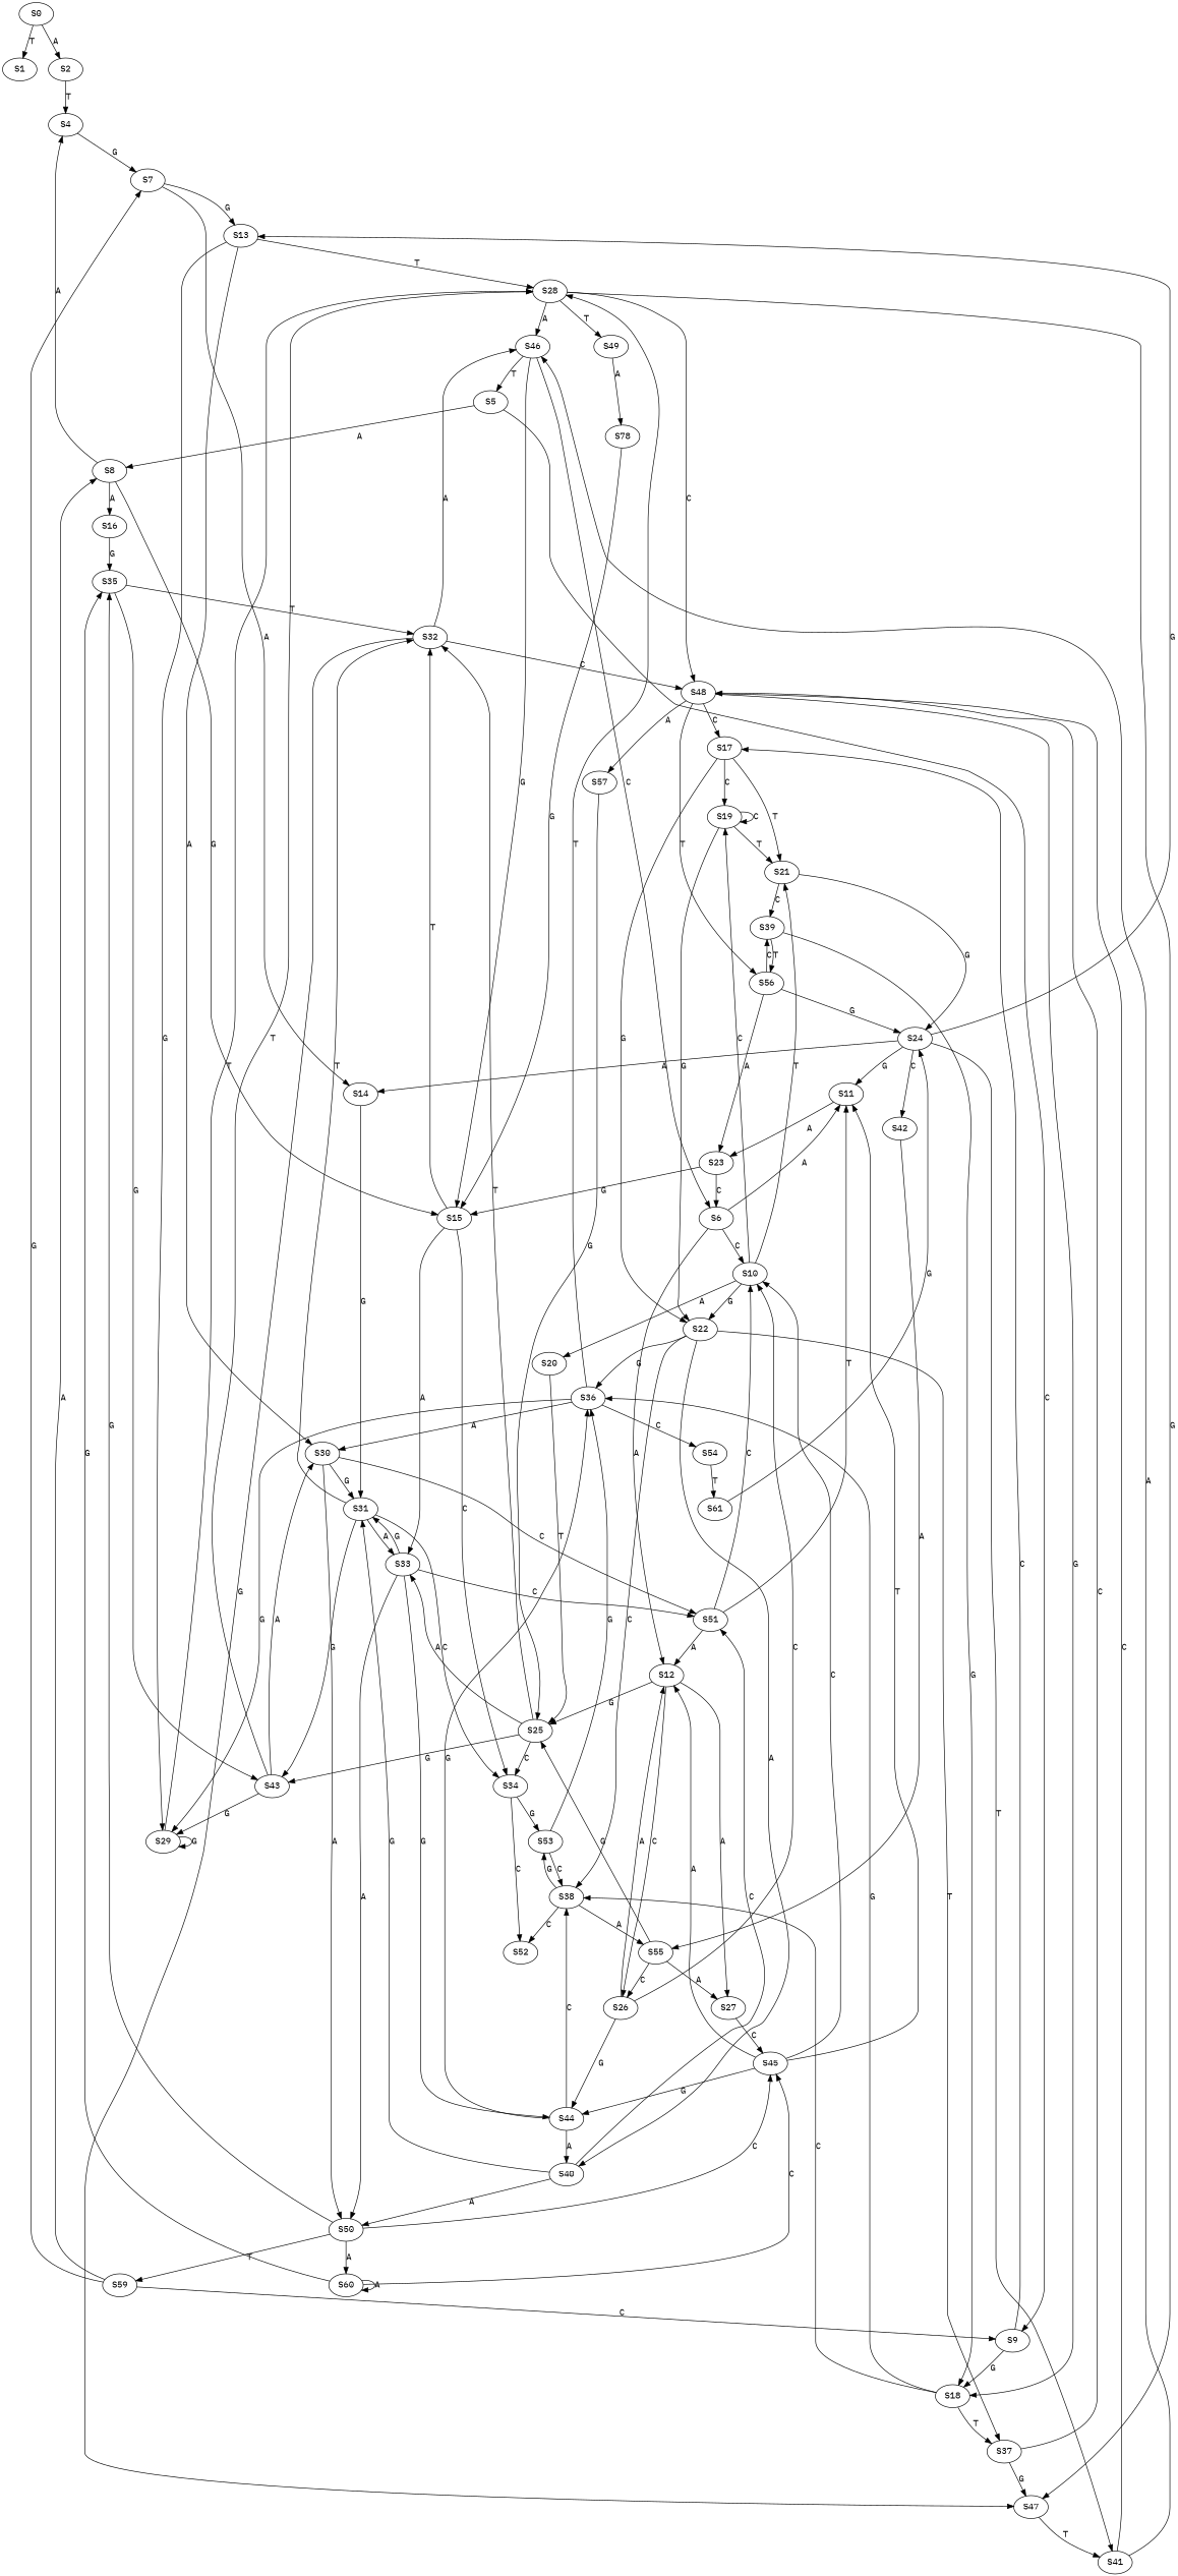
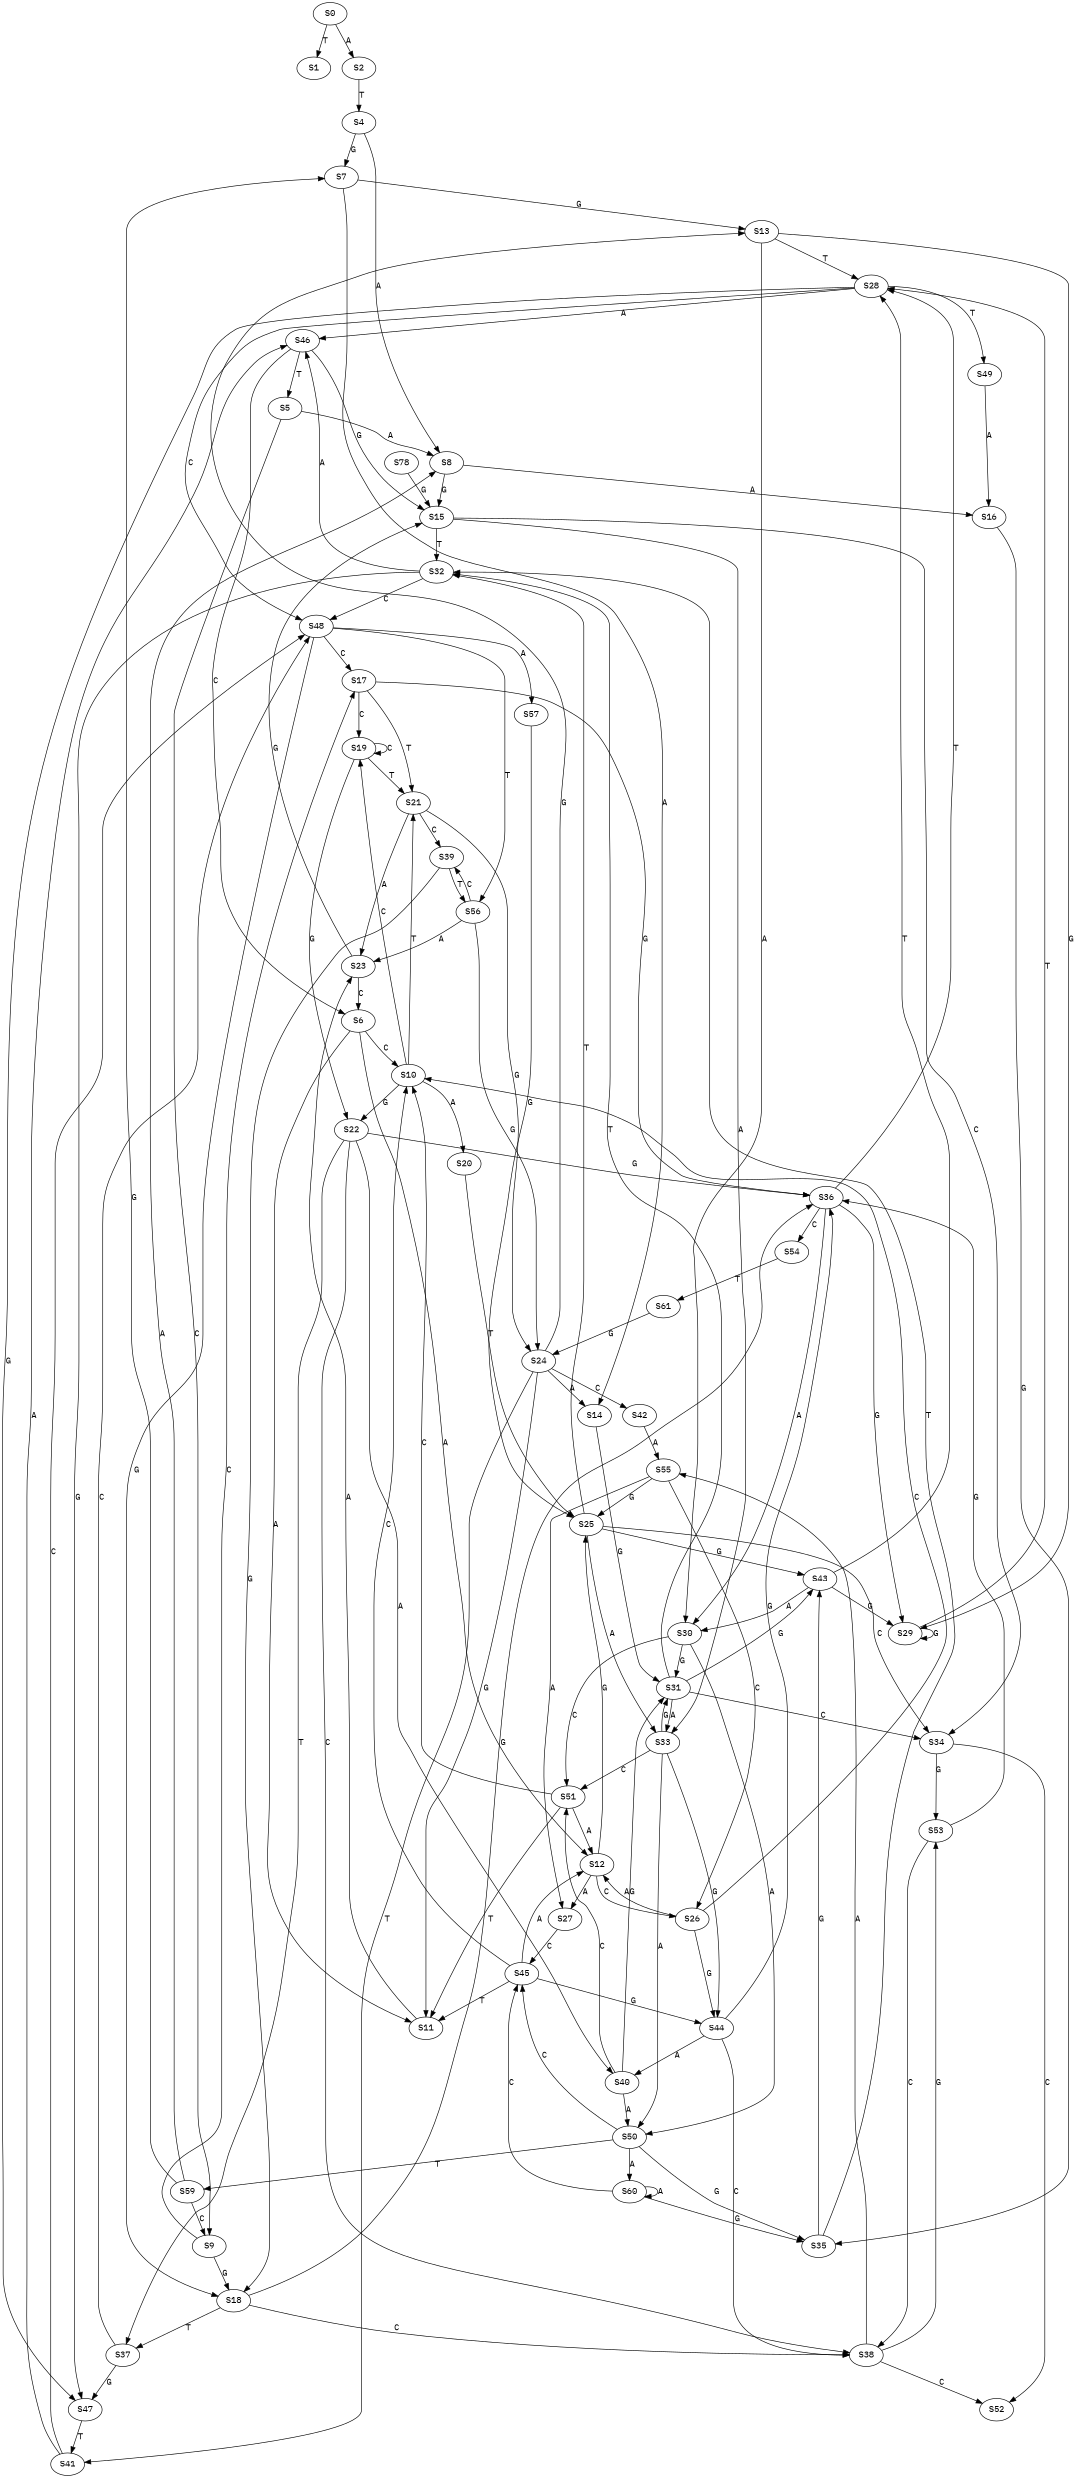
  strict digraph {
    fontname="IBM Plex Mono"
    node [fontname="IBM Plex Mono"]
    edge [fontname="IBM Plex Mono"]
    S0
    S1
    S2
    S4
    S7
    S8
    S5
    S9
    S6
    S10
    S11
    S12
    S13
    S14
    S15
    S16
    S17
    S18
    S19
    S20
    S21
    S22
    S23
    S25
    S26
    S27
    S28
    S29
    S30
    S31
    S32
    S33
    S34
    S35
    S36
    S37
    S38
    S24
    S39
    S40
    S41
    S42
    S43
    S44
    S45
    S46
    S47
    S48
    S49
    S50
    S51
    S52
    S53
    S54
    S55
    S56
    S57
    n58 [label=S78]
    S59
    S60
    S61
    S0 -> S1 [label=T]
    S0 -> S2 [label=A]
    S2 -> S4 [label=T]
    S4 -> S7 [label=G]
-   S8 -> S4 [label=A]
+   S4 -> S8 [label=A]
    S7 -> S13 [label=G]
    S7 -> S14 [label=A]
    S8 -> S15 [label=G]
    S8 -> S16 [label=A]
    S5 -> S8 [label=A]
    S5 -> S9 [label=C]
    S9 -> S17 [label=C]
    S9 -> S18 [label=G]
    S6 -> S10 [label=C]
    S6 -> S11 [label=A]
    S6 -> S12 [label=A]
    S10 -> S19 [label=C]
    S10 -> S20 [label=A]
    S10 -> S21 [label=T]
    S10 -> S22 [label=G]
    S11 -> S23 [label=A]
    S12 -> S25 [label=G]
    S12 -> S26 [label=C]
    S12 -> S27 [label=A]
    S13 -> S28 [label=T]
    S13 -> S29 [label=G]
    S13 -> S30 [label=A]
    S14 -> S31 [label=G]
    S15 -> S32 [label=T]
    S15 -> S33 [label=A]
    S15 -> S34 [label=C]
    S16 -> S35 [label=G]
    S17 -> S19 [label=C]
    S17 -> S21 [label=T]
-   S17 -> S22 [label=G]
+   S17 -> S36 [label=G]
    S18 -> S36 [label=G]
    S18 -> S37 [label=T]
    S18 -> S38 [label=C]
    S19 -> S19 [label=C]
    S19 -> S21 [label=T]
    S19 -> S22 [label=G]
    S20 -> S25 [label=T]
+   S21 -> S23 [label=A]
    S21 -> S24 [label=G]
    S21 -> S39 [label=C]
    S22 -> S36 [label=G]
    S22 -> S37 [label=T]
    S22 -> S38 [label=C]
    S22 -> S40 [label=A]
    S23 -> S6 [label=C]
    S23 -> S15 [label=G]
    S25 -> S32 [label=T]
    S25 -> S33 [label=A]
    S25 -> S34 [label=C]
    S25 -> S43 [label=G]
    S26 -> S10 [label=C]
    S26 -> S12 [label=A]
    S26 -> S44 [label=G]
    S27 -> S45 [label=C]
    S28 -> S46 [label=A]
    S28 -> S47 [label=G]
    S28 -> S48 [label=C]
    S28 -> S49 [label=T]
    S29 -> S28 [label=T]
    S29 -> S29 [label=G]
    S30 -> S31 [label=G]
    S30 -> S50 [label=A]
    S30 -> S51 [label=C]
    S31 -> S32 [label=T]
    S31 -> S33 [label=A]
    S31 -> S34 [label=C]
    S31 -> S43 [label=G]
    S32 -> S46 [label=A]
    S32 -> S47 [label=G]
    S32 -> S48 [label=C]
    S33 -> S31 [label=G]
    S33 -> S44 [label=G]
    S33 -> S50 [label=A]
    S33 -> S51 [label=C]
    S34 -> S52 [label=C]
    S34 -> S53 [label=G]
    S35 -> S32 [label=T]
    S35 -> S43 [label=G]
    S36 -> S28 [label=T]
    S36 -> S29 [label=G]
    S36 -> S30 [label=A]
    S36 -> S54 [label=C]
    S37 -> S47 [label=G]
    S37 -> S48 [label=C]
    S38 -> S52 [label=C]
    S38 -> S53 [label=G]
    S38 -> S55 [label=A]
    S24 -> S11 [label=G]
    S24 -> S13 [label=G]
    S24 -> S14 [label=A]
    S24 -> S41 [label=T]
    S24 -> S42 [label=C]
    S39 -> S18 [label=G]
    S39 -> S56 [label=T]
    S40 -> S31 [label=G]
    S40 -> S50 [label=A]
    S40 -> S51 [label=C]
    S41 -> S46 [label=A]
    S41 -> S48 [label=C]
    S42 -> S55 [label=A]
    S43 -> S28 [label=T]
    S43 -> S29 [label=G]
    S43 -> S30 [label=A]
    S44 -> S36 [label=G]
    S44 -> S38 [label=C]
    S44 -> S40 [label=A]
    S45 -> S10 [label=C]
    S45 -> S11 [label=T]
    S45 -> S12 [label=A]
    S45 -> S44 [label=G]
    S46 -> S5 [label=T]
    S46 -> S6 [label=C]
    S46 -> S15 [label=G]
    S47 -> S41 [label=T]
    S48 -> S17 [label=C]
    S48 -> S18 [label=G]
    S48 -> S56 [label=T]
    S48 -> S57 [label=A]
-   S49 -> n58 [label=A]
+   S49 -> S16 [label=A]
    S50 -> S35 [label=G]
    S50 -> S45 [label=C]
    S50 -> S59 [label=T]
    S50 -> S60 [label=A]
    S51 -> S10 [label=C]
    S51 -> S11 [label=T]
    S51 -> S12 [label=A]
    S53 -> S36 [label=G]
    S53 -> S38 [label=C]
    S54 -> S61 [label=T]
    S55 -> S25 [label=G]
    S55 -> S26 [label=C]
    S55 -> S27 [label=A]
    S56 -> S23 [label=A]
    S56 -> S24 [label=G]
    S56 -> S39 [label=C]
    S57 -> S25 [label=G]
    n58 -> S15 [label=G]
    S59 -> S7 [label=G]
    S59 -> S8 [label=A]
    S59 -> S9 [label=C]
    S60 -> S35 [label=G]
    S60 -> S45 [label=C]
    S60 -> S60 [label=A]
    S61 -> S24 [label=G]
  }
